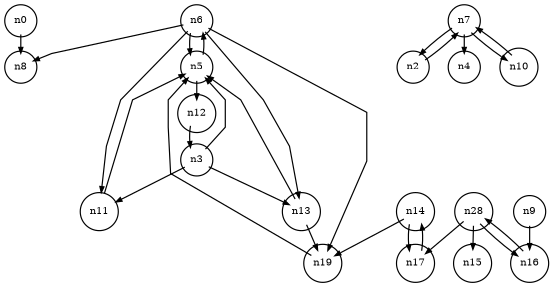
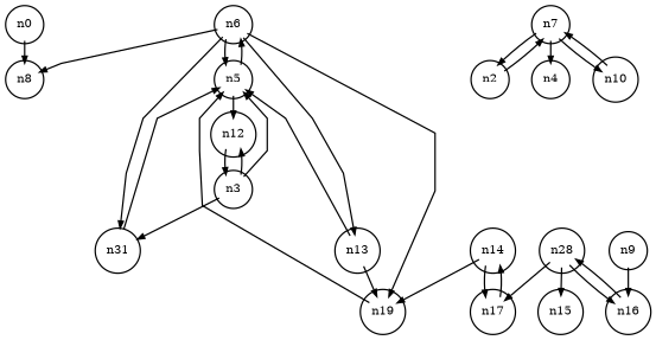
  digraph {
    fontsize=8
    nodesep=0.22
    nodesize=0.16
    ranksep=0.22
    splines=polyline
    node [fixedsize=shape fontsize=8 shape=circle]
    edge [arrowsize=0.5]
    n0 [width=0.32]
    n8 [width=0.32]
    n5 [width=0.32]
    n12 [width=0.32]
    n6 [width=0.32]
    n3 [width=0.32]
-   n11 [width=0.32]
+   n11 [width=0.32 label=n31]
    n13 [width=0.32]
    n19 [width=0.32]
    n4 [width=0.32]
    n2 [width=0.32]
    n7 [width=0.32]
    n10 [width=0.32]
    n16 [width=0.32]
    n18 [label=n28 width=0.32]
    n17 [width=0.32]
    n15 [width=0.32]
    n14 [width=0.32]
    n9 [width=0.32]
    n0 -> n8
    n5 -> n12
    n5 -> n6
    n12 -> n3
    n6 -> n8
    n6 -> n5
    n6 -> n11
    n6 -> n13
    n6 -> n19
    n3 -> n5
-   n3 -> n13
+   n3 -> n12
    n3 -> n11
    n11 -> n5
    n13 -> n5
    n13 -> n19
    n19 -> n5
    n2 -> n7
    n7 -> n4
    n7 -> n2
    n7 -> n10
    n10 -> n7
    n16 -> n18
    n18 -> n16
    n18 -> n17
    n18 -> n15
    n17 -> n14
    n14 -> n19
    n14 -> n17
    n9 -> n16
  }
